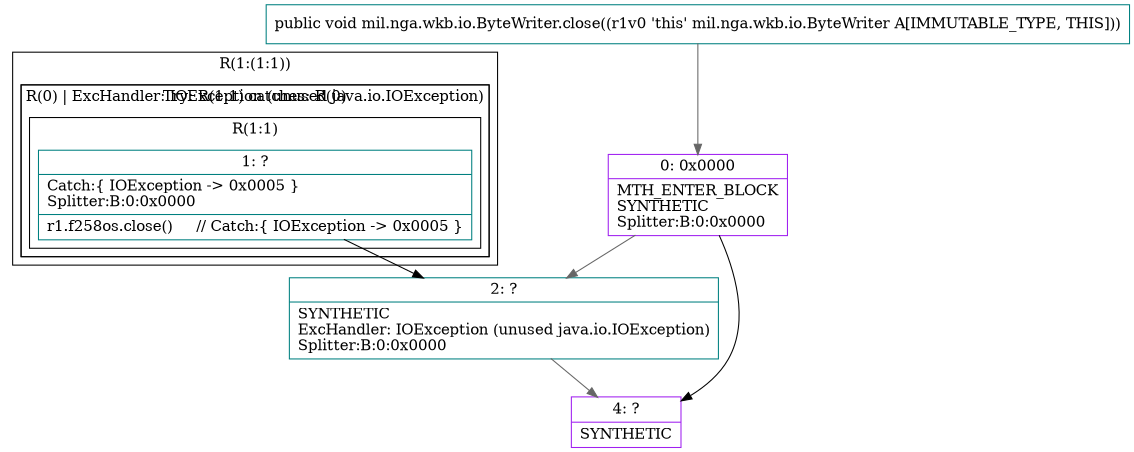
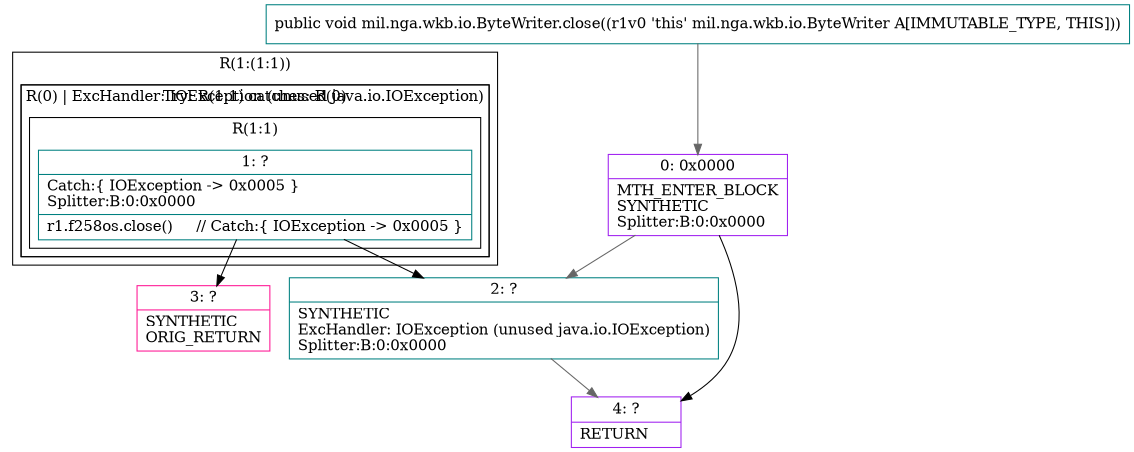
  digraph {
    node [color=teal shape=record]
    edge [color=black]
    n1 [label="{1\:\ ?|Catch:\{ IOException \-\> 0x0005 \}\lSplitter:B:0:0x0000\l|r1.f258os.close()     \/\/ Catch:\{ IOException \-\> 0x0005 \}\l}"]
    n2 [label="{2\:\ ?|SYNTHETIC\lExcHandler: IOException (unused java.io.IOException)\lSplitter:B:0:0x0000\l}"]
-   n4 [color=purple label="{4\:\ ?|SYNTHETIC\l}"]
+   n3 [color=deeppink label="{3\:\ ?|SYNTHETIC\lORIG_RETURN\l}"]
+   n4 [color=purple label="{4\:\ ?|RETURN\l}"]
    n5 [color=purple label="{0\:\ 0x0000|MTH_ENTER_BLOCK\lSYNTHETIC\lSplitter:B:0:0x0000\l}"]
    n6 [label="{public void mil.nga.wkb.io.ByteWriter.close((r1v0 'this' mil.nga.wkb.io.ByteWriter A[IMMUTABLE_TYPE, THIS])) }"]
    subgraph cluster_1 {
      label="R(1:(1:1))"
      subgraph cluster_2 {
        label="Try: R(1:1) catches: R(0)"
        subgraph cluster_3 {
          label="R(1:1)"
          n1
        }
        subgraph cluster_4 {
          label="R(0) | ExcHandler: IOException (unused java.io.IOException)\l"
        }
      }
    }
    subgraph cluster_5 {
      label="R(0) | ExcHandler: IOException (unused java.io.IOException)\l"
    }
    n1 -> n2
+   n1 -> n3
    n2 -> n4 [color=gray40]
    n5 -> n2 [color=gray40]
    n5 -> n4
    n6 -> n5 [color=gray40]
  }
